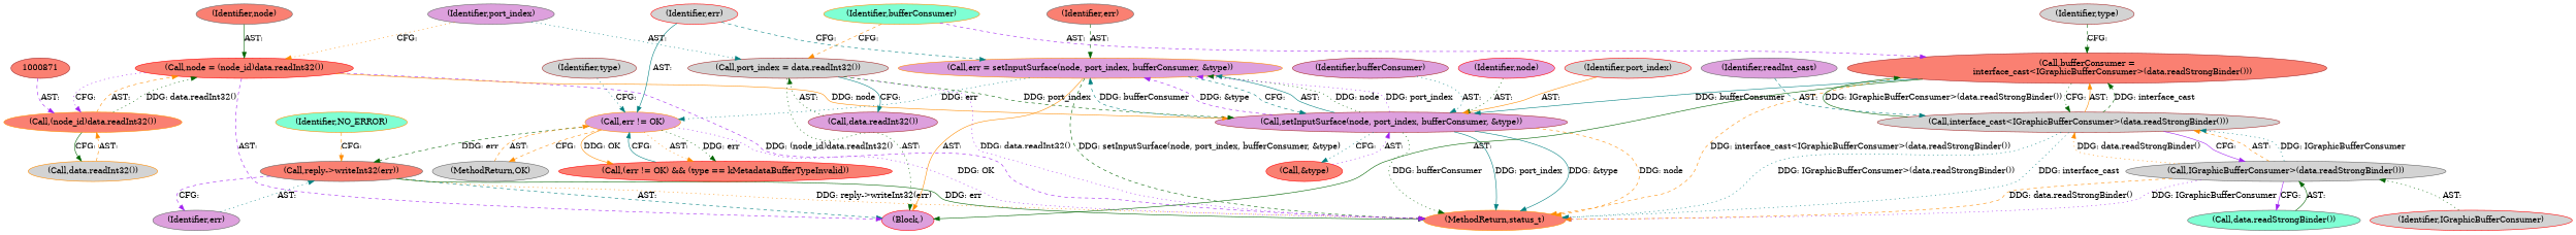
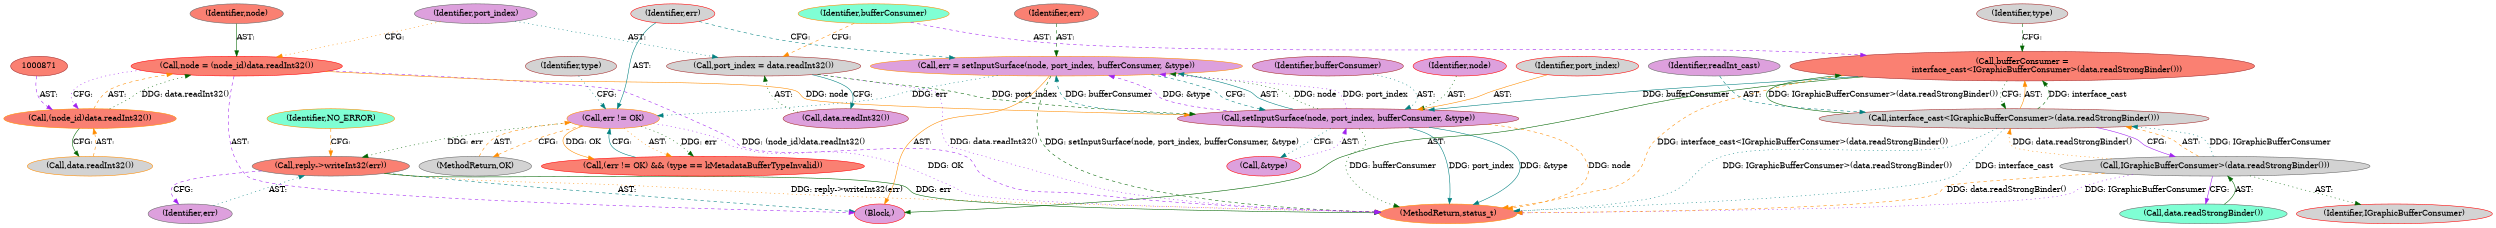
  digraph {
    node [color=gray40 fillcolor=plum style=filled]
    edge [color=teal style=dotted]
    n1 [fillcolor=salmon label="(Call,reply->writeInt32(err))"]
    n2 [label="(Identifier,err)"]
    n3 [color=red label="(Block,)"]
    n4 [color=darkorange fillcolor=salmon label="(MethodReturn,status_t)"]
    n5 [color=darkorange label="(Call,err != OK)"]
    n6 [color=red fillcolor=salmon label="(Call,(err != OK) && (type == kMetadataBufferTypeInvalid))"]
    n7 [fillcolor=lightgrey label="(MethodReturn,OK)"]
    n8 [color=darkorange label="(Call,err = setInputSurface(node, port_index, bufferConsumer, &type))"]
    n9 [color=brown label="(Call,setInputSurface(node, port_index, bufferConsumer, &type))"]
-   n10 [color=red fillcolor=salmon label="(Call,&type)"]
+   n10 [color=red label="(Call,&type)"]
    n11 [color=red fillcolor=salmon label="(Call,node = (node_id)data.readInt32())"]
    n12 [color=darkorange fillcolor=salmon label="(Call,(node_id)data.readInt32())"]
    n13 [color=darkorange fillcolor=lightgrey label="(Call,data.readInt32())"]
    n14 [color=brown fillcolor=lightgrey label="(Call,port_index = data.readInt32())"]
    n15 [color=brown label="(Call,data.readInt32())"]
    n16 [color=brown fillcolor=salmon label="(Call,bufferConsumer =\n                    interface_cast<IGraphicBufferConsumer>(data.readStrongBinder()))"]
    n17 [color=brown fillcolor=lightgrey label="(Call,interface_cast<IGraphicBufferConsumer>(data.readStrongBinder()))"]
    n18 [fillcolor=lightgrey label="(Call,IGraphicBufferConsumer>(data.readStrongBinder()))"]
    n19 [fillcolor=aquamarine label="(Call,data.readStrongBinder())"]
    n20 [color=brown fillcolor=lightgrey label="(Identifier,type)"]
    n21 [label="(Identifier,readInt_cast)"]
    n22 [fillcolor=salmon label="(Identifier,node)"]
    n23 [color=brown fillcolor=lightgrey label="(Identifier,type)"]
    n24 [color=red fillcolor=lightgrey label="(Identifier,IGraphicBufferConsumer)"]
    n25 [color=red fillcolor=lightgrey label="(Identifier,err)"]
    n26 [color=darkorange fillcolor=aquamarine label="(Identifier,bufferConsumer)"]
    n27 [color=darkorange fillcolor=aquamarine label="(Identifier,NO_ERROR)"]
    n28 [color=brown label="(Identifier,bufferConsumer)"]
    n29 [label="(Identifier,port_index)"]
    n30 [fillcolor=salmon label="(Identifier,err)"]
    n31 [color=red label="(Identifier,node)"]
    n32 [color=red fillcolor=lightgrey label="(Identifier,port_index)"]
    1000871 [color=brown fillcolor=salmon]
    n1 -> n2 [color=purple label="CFG: " style=dashed]
    n1 -> n3 [label="AST: " style=dashed]
    n1 -> n4 [color=darkorange label="DDG: reply->writeInt32(err)"]
    n1 -> n4 [color=darkgreen label="DDG: err" style=solid]
    n2 -> n1 [label="AST: "]
-   n5 -> n1 [color=darkgreen label="DDG: err" style=dashed]
+   n5 -> n1 [color=darkgreen label="DDG: err"]
    n5 -> n4 [color=purple label="DDG: OK"]
    n5 -> n6 [color=darkorange label="AST: "]
    n5 -> n6 [color=darkgreen label="DDG: err"]
    n5 -> n6 [color=darkorange label="DDG: OK" style=solid]
    n5 -> n7 [color=darkorange label="CFG: " style=dashed]
    n6 -> n5 [label="CFG: " style=solid]
    n7 -> n5 [color=darkorange label="AST: " style=dashed]
    n8 -> n3 [color=darkorange label="AST: " style=solid]
    n8 -> n4 [color=darkgreen label="DDG: setInputSurface(node, port_index, bufferConsumer, &type)" style=dashed]
    n8 -> n5 [label="DDG: err"]
    n8 -> n9 [label="CFG: " style=dashed]
    n9 -> n4 [color=darkorange label="DDG: node" style=dashed]
    n9 -> n4 [color=darkgreen label="DDG: bufferConsumer"]
    n9 -> n4 [label="DDG: port_index" style=solid]
    n9 -> n4 [label="DDG: &type" style=solid]
    n9 -> n8 [label="AST: " style=solid]
    n9 -> n8 [color=darkgreen label="DDG: node"]
    n9 -> n8 [color=purple label="DDG: port_index"]
    n9 -> n8 [label="DDG: bufferConsumer" style=dashed]
    n9 -> n8 [color=purple label="DDG: &type" style=dashed]
    n9 -> n10 [label="CFG: "]
    n10 -> n9 [color=purple label="AST: "]
    n11 -> n3 [color=purple label="AST: " style=dashed]
    n11 -> n4 [color=purple label="DDG: (node_id)data.readInt32()" style=dashed]
    n11 -> n9 [color=darkorange label="DDG: node" style=solid]
    n11 -> n12 [color=purple label="CFG: "]
    n12 -> n11 [color=darkorange label="AST: " style=dashed]
    n12 -> n11 [color=darkgreen label="DDG: data.readInt32()"]
    n12 -> n13 [color=darkgreen label="CFG: " style=solid]
    n13 -> n12 [color=darkorange label="AST: " style=dashed]
-   n14 -> n3 [color=darkgreen label="AST: "]
    n14 -> n4 [color=purple label="DDG: data.readInt32()"]
    n14 -> n9 [color=darkgreen label="DDG: port_index" style=dashed]
    n14 -> n15 [label="CFG: " style=solid]
    n15 -> n14 [color=darkgreen label="AST: "]
    n16 -> n3 [color=darkgreen label="AST: " style=solid]
    n16 -> n4 [color=darkorange label="DDG: interface_cast<IGraphicBufferConsumer>(data.readStrongBinder())" style=dashed]
    n16 -> n9 [label="DDG: bufferConsumer" style=solid]
    n16 -> n17 [color=darkgreen label="CFG: "]
    n17 -> n4 [label="DDG: interface_cast"]
    n17 -> n4 [label="DDG: IGraphicBufferConsumer>(data.readStrongBinder())"]
    n17 -> n16 [color=darkorange label="AST: " style=solid]
    n17 -> n16 [color=darkgreen label="DDG: interface_cast" style=dashed]
    n17 -> n16 [color=darkgreen label="DDG: IGraphicBufferConsumer>(data.readStrongBinder())" style=solid]
    n17 -> n18 [color=purple label="CFG: " style=solid]
    n18 -> n4 [color=purple label="DDG: IGraphicBufferConsumer"]
    n18 -> n4 [color=darkorange label="DDG: data.readStrongBinder()" style=dashed]
    n18 -> n17 [color=darkorange label="AST: " style=dashed]
    n18 -> n17 [label="DDG: IGraphicBufferConsumer"]
    n18 -> n17 [color=darkorange label="DDG: data.readStrongBinder()"]
    n18 -> n19 [color=purple label="CFG: " style=solid]
    n19 -> n18 [color=darkgreen label="AST: " style=solid]
    n20 -> n16 [color=darkgreen label="CFG: " style=dashed]
    n21 -> n17 [label="AST: " style=dashed]
    n22 -> n11 [color=darkgreen label="AST: " style=solid]
    n23 -> n5 [label="CFG: "]
-   n24 -> n18 [color=darkgreen label="AST: "]
+   n18 -> n24 [color=darkgreen label="AST: "]
    n25 -> n5 [label="AST: " style=solid]
    n25 -> n8 [label="CFG: " style=dashed]
    n26 -> n14 [color=darkorange label="CFG: " style=dashed]
    n26 -> n16 [color=purple label="AST: " style=dashed]
    n27 -> n1 [color=darkorange label="CFG: " style=dashed]
    n28 -> n9 [label="AST: "]
    n29 -> n11 [color=darkorange label="CFG: "]
    n29 -> n14 [label="AST: "]
    n30 -> n8 [color=darkgreen label="AST: " style=dashed]
    n31 -> n9 [color=darkgreen label="AST: "]
    n32 -> n9 [color=darkorange label="AST: " style=solid]
    1000871 -> n12 [color=purple label="AST: " style=dashed]
  }
